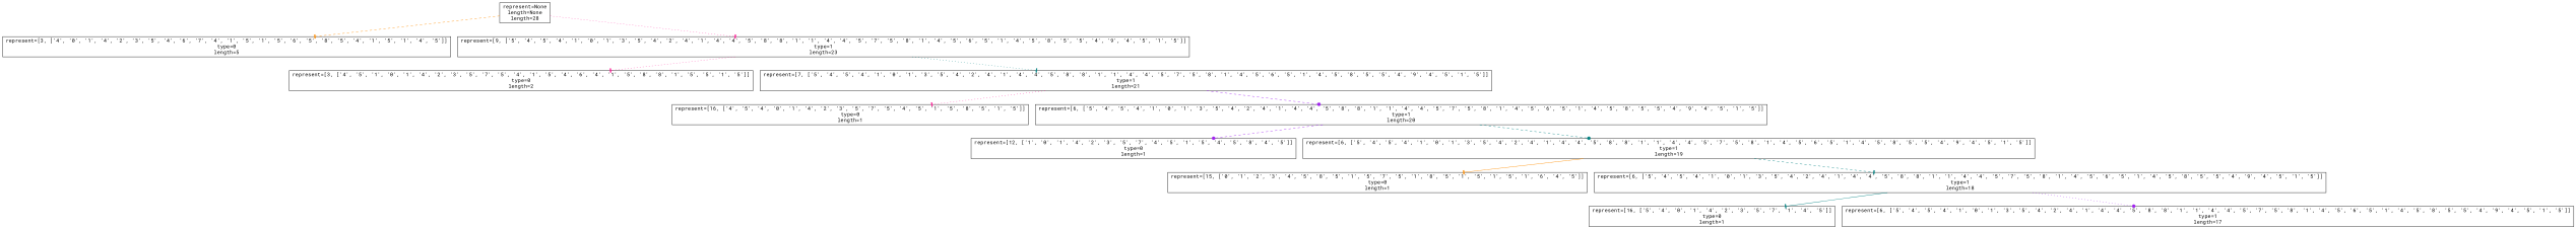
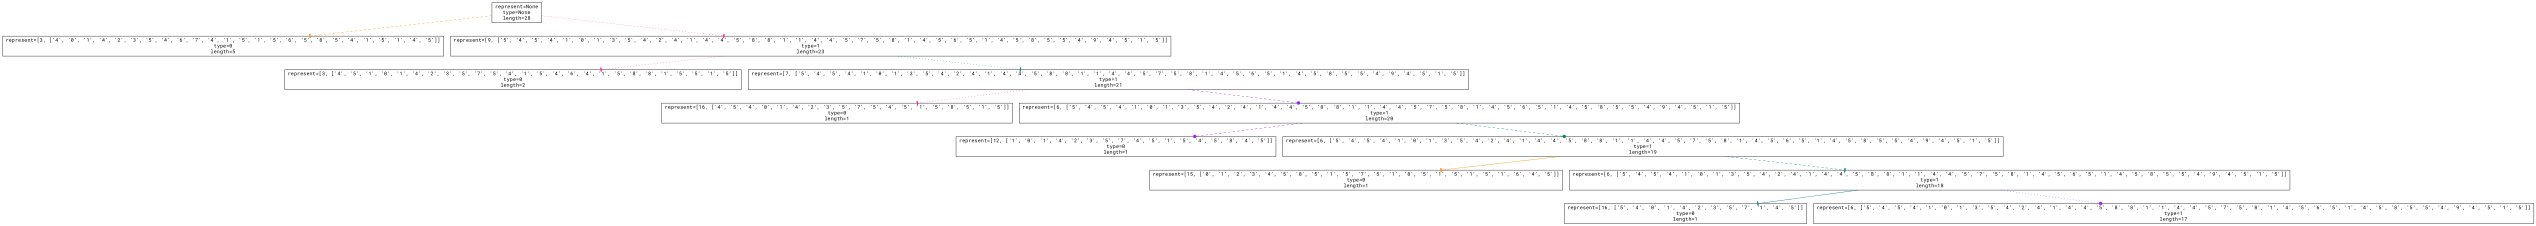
  digraph {
    fontname="Roboto Mono"
    node [shape=box fontname="Roboto Mono"]
    edge [fontname="Roboto Mono" color=teal style=dashed arrowhead=tee]
-   n1 [label=<represent=None<br/>length=None<br/>length=28<br/>>]
+   n1 [label=<represent=None<br/>type=None<br/>length=28<br/>>]
    n2 [label=<represent=[3, ['4', '0', '1', '4', '2', '3', '5', '4', '6', '7', '4', '1', '5', '1', '5', '6', '5', '8', '5', '4', '1', '5', '1', '4', '5']]<br/>type=0<br/>length=5<br/>>]
    n3 [label=<represent=[9, ['5', '4', '5', '4', '1', '0', '1', '3', '5', '4', '2', '4', '1', '4', '4', '5', '8', '8', '1', '1', '4', '4', '5', '7', '5', '8', '1', '4', '5', '6', '5', '1', '4', '5', '8', '5', '5', '4', '9', '4', '5', '1', '5']]<br/>type=1<br/>length=23<br/>>]
    n4 [label=<represent=[3, ['4', '5', '1', '0', '1', '4', '2', '3', '5', '7', '5', '4', '1', '5', '4', '6', '4', '1', '5', '8', '8', '1', '5', '5', '1', '5']]<br/>type=0<br/>length=2<br/>>]
    n5 [label=<represent=[7, ['5', '4', '5', '4', '1', '0', '1', '3', '5', '4', '2', '4', '1', '4', '4', '5', '8', '8', '1', '1', '4', '4', '5', '7', '5', '8', '1', '4', '5', '6', '5', '1', '4', '5', '8', '5', '5', '4', '9', '4', '5', '1', '5']]<br/>type=1<br/>length=21<br/>>]
    n6 [label=<represent=[16, ['4', '5', '4', '0', '1', '4', '2', '3', '5', '7', '5', '4', '5', '1', '5', '8', '5', '1', '5']]<br/>type=0<br/>length=1<br/>>]
    n7 [label=<represent=[6, ['5', '4', '5', '4', '1', '0', '1', '3', '5', '4', '2', '4', '1', '4', '4', '5', '8', '8', '1', '1', '4', '4', '5', '7', '5', '8', '1', '4', '5', '6', '5', '1', '4', '5', '8', '5', '5', '4', '9', '4', '5', '1', '5']]<br/>type=1<br/>length=20<br/>>]
    n8 [label=<represent=[12, ['1', '0', '1', '4', '2', '3', '5', '7', '4', '5', '1', '5', '4', '5', '8', '4', '5']]<br/>type=0<br/>length=1<br/>>]
    n9 [label=<represent=[6, ['5', '4', '5', '4', '1', '0', '1', '3', '5', '4', '2', '4', '1', '4', '4', '5', '8', '8', '1', '1', '4', '4', '5', '7', '5', '8', '1', '4', '5', '6', '5', '1', '4', '5', '8', '5', '5', '4', '9', '4', '5', '1', '5']]<br/>type=1<br/>length=19<br/>>]
    n10 [label=<represent=[15, ['0', '1', '2', '3', '4', '5', '8', '5', '1', '5', '7', '5', '1', '8', '5', '1', '5', '1', '5', '1', '6', '4', '5']]<br/>type=0<br/>length=1<br/>>]
    n11 [label=<represent=[6, ['5', '4', '5', '4', '1', '0', '1', '3', '5', '4', '2', '4', '1', '4', '4', '5', '8', '8', '1', '1', '4', '4', '5', '7', '5', '8', '1', '4', '5', '6', '5', '1', '4', '5', '8', '5', '5', '4', '9', '4', '5', '1', '5']]<br/>type=1<br/>length=18<br/>>]
    n12 [label=<represent=[16, ['5', '4', '0', '1', '4', '2', '3', '5', '7', '1', '4', '5']]<br/>type=0<br/>length=1<br/>>]
    n13 [label=<represent=[6, ['5', '4', '5', '4', '1', '0', '1', '3', '5', '4', '2', '4', '1', '4', '4', '5', '8', '8', '1', '1', '4', '4', '5', '7', '5', '8', '1', '4', '5', '6', '5', '1', '4', '5', '8', '5', '5', '4', '9', '4', '5', '1', '5']]<br/>type=1<br/>length=17<br/>>]
    n1 -> n2 [color=darkorange]
    n1 -> n3 [color=deeppink style=dotted]
    n3 -> n4 [color=deeppink style=dotted]
    n3 -> n5 [style=dotted]
    n5 -> n6 [color=deeppink style=dotted]
    n5 -> n7 [color=purple arrowhead=dot]
    n7 -> n8 [color=purple arrowhead=dot]
    n7 -> n9 [arrowhead=dot]
    n9 -> n10 [color=darkorange style=solid]
    n9 -> n11
    n11 -> n12 [style=solid]
    n11 -> n13 [color=purple style=dotted arrowhead=dot]
  }
